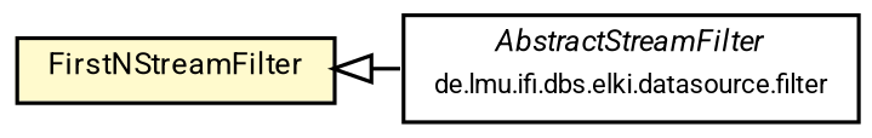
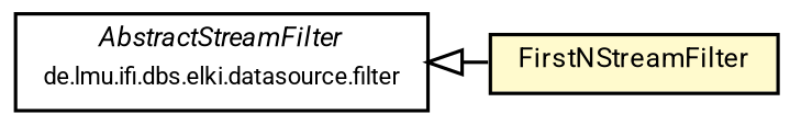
  digraph {
    nodesep=0.15
    rankdir=LR
    ranksep=0.25
    fontname="Comic Neue"
    node [fontcolor=black fontname="Comic Neue" fontsize=8 margin=0 shape=plaintext]
    n1 [height=0 label=<<table title="de.lmu.ifi.dbs.elki.datasource.filter.AbstractStreamFilter" border="0" cellborder="1" cellspacing="0" cellpadding="2" href="../AbstractStreamFilter.html" target="_parent"> 		<tr><td><table border="0" cellspacing="0" cellpadding="1"> 		<tr><td align="center" balign="center"> <font face="Roboto"><i>AbstractStreamFilter</i></font> </td></tr> 		<tr><td align="center" balign="center"> <font face="Roboto" point-size="7.0">de.lmu.ifi.dbs.elki.datasource.filter</font> </td></tr> 		</table></td></tr> 		</table>> width=0]
    n2 [height=0 label=<<table title="de.lmu.ifi.dbs.elki.datasource.filter.selection.FirstNStreamFilter" border="0" cellborder="1" cellspacing="0" cellpadding="2" bgcolor="lemonChiffon" href="FirstNStreamFilter.html" target="_parent"> 		<tr><td><table border="0" cellspacing="0" cellpadding="1"> 		<tr><td align="center" balign="center"> <font face="Roboto">FirstNStreamFilter</font> </td></tr> 		</table></td></tr> 		</table>> width=0]
-   n2 -> n1 [arrowtail=empty color=black dir=back fontname="Comic Neue" fontsize=7 labelfontname=Roboto labelfontsize=7 weight=10]
+   n1 -> n2 [arrowtail=empty color=black dir=back fontname="Comic Neue" fontsize=7 labelfontname=Roboto labelfontsize=7 weight=10]
  }
